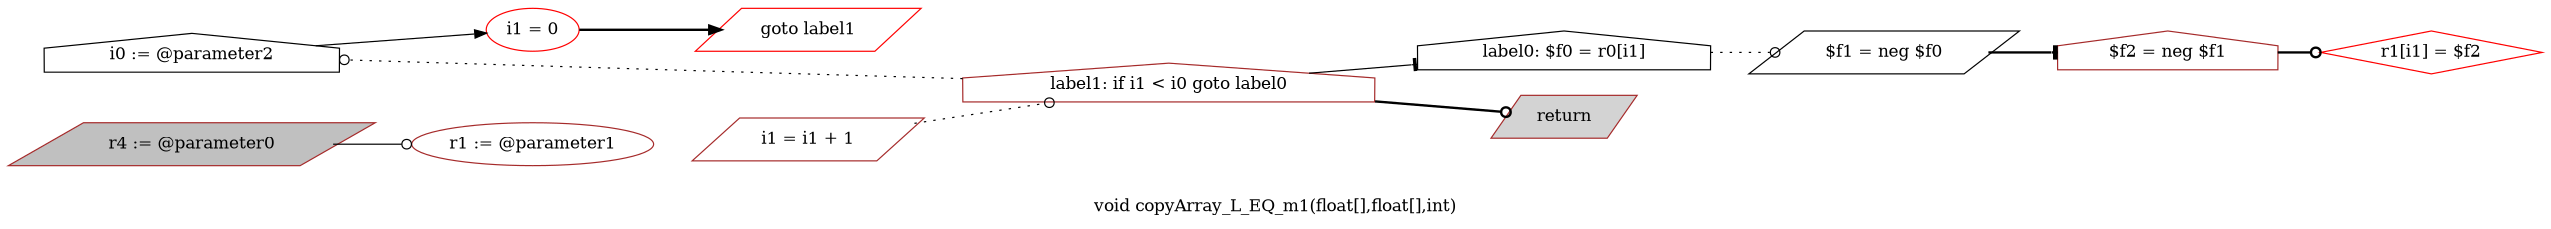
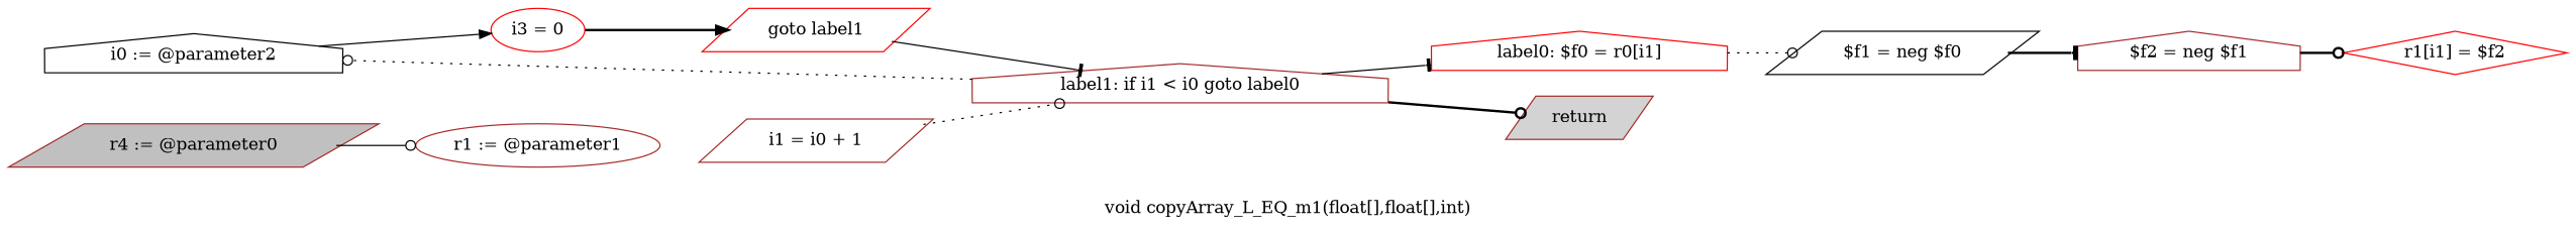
  digraph {
    label="void copyArray_L_EQ_m1(float[],float[],int)"
    rankdir=LR
    node [color=brown shape=parallelogram]
    edge [arrowhead=odot style=solid]
    n1 [fillcolor=gray label="r4 := @parameter0" style=filled]
    n2 [label="r1 := @parameter1" shape=ellipse]
    n3 [color=black label="i0 := @parameter2" shape=house]
-   n4 [color=red label="i1 = 0" shape=ellipse]
+   n4 [color=red label="i3 = 0" shape=ellipse]
    n5 [color=red label="goto label1"]
    n6 [label="label1: if i1 < i0 goto label0" shape=house]
-   n7 [color=black label="label0: $f0 = r0[i1]" shape=house]
+   n7 [color=red label="label0: $f0 = r0[i1]" shape=house]
    n8 [fillcolor=lightgray label=return style=filled]
    n9 [color=black label="$f1 = neg $f0"]
    n10 [label="$f2 = neg $f1" shape=house]
    n11 [color=red label="r1[i1] = $f2" shape=diamond]
-   n12 [label="i1 = i1 + 1"]
+   n12 [label="i1 = i0 + 1"]
    n1 -> n2
    n3 -> n4 [arrowhead=normal]
    n4 -> n5 [arrowhead=normal style=bold]
+   n5 -> n6 [arrowhead=tee]
    n6 -> n3 [style=dotted]
    n6 -> n7 [arrowhead=tee]
    n6 -> n8 [style=bold]
    n7 -> n9 [style=dotted]
    n9 -> n10 [arrowhead=tee style=bold]
    n10 -> n11 [style=bold]
    n12 -> n6 [style=dotted]
  }
